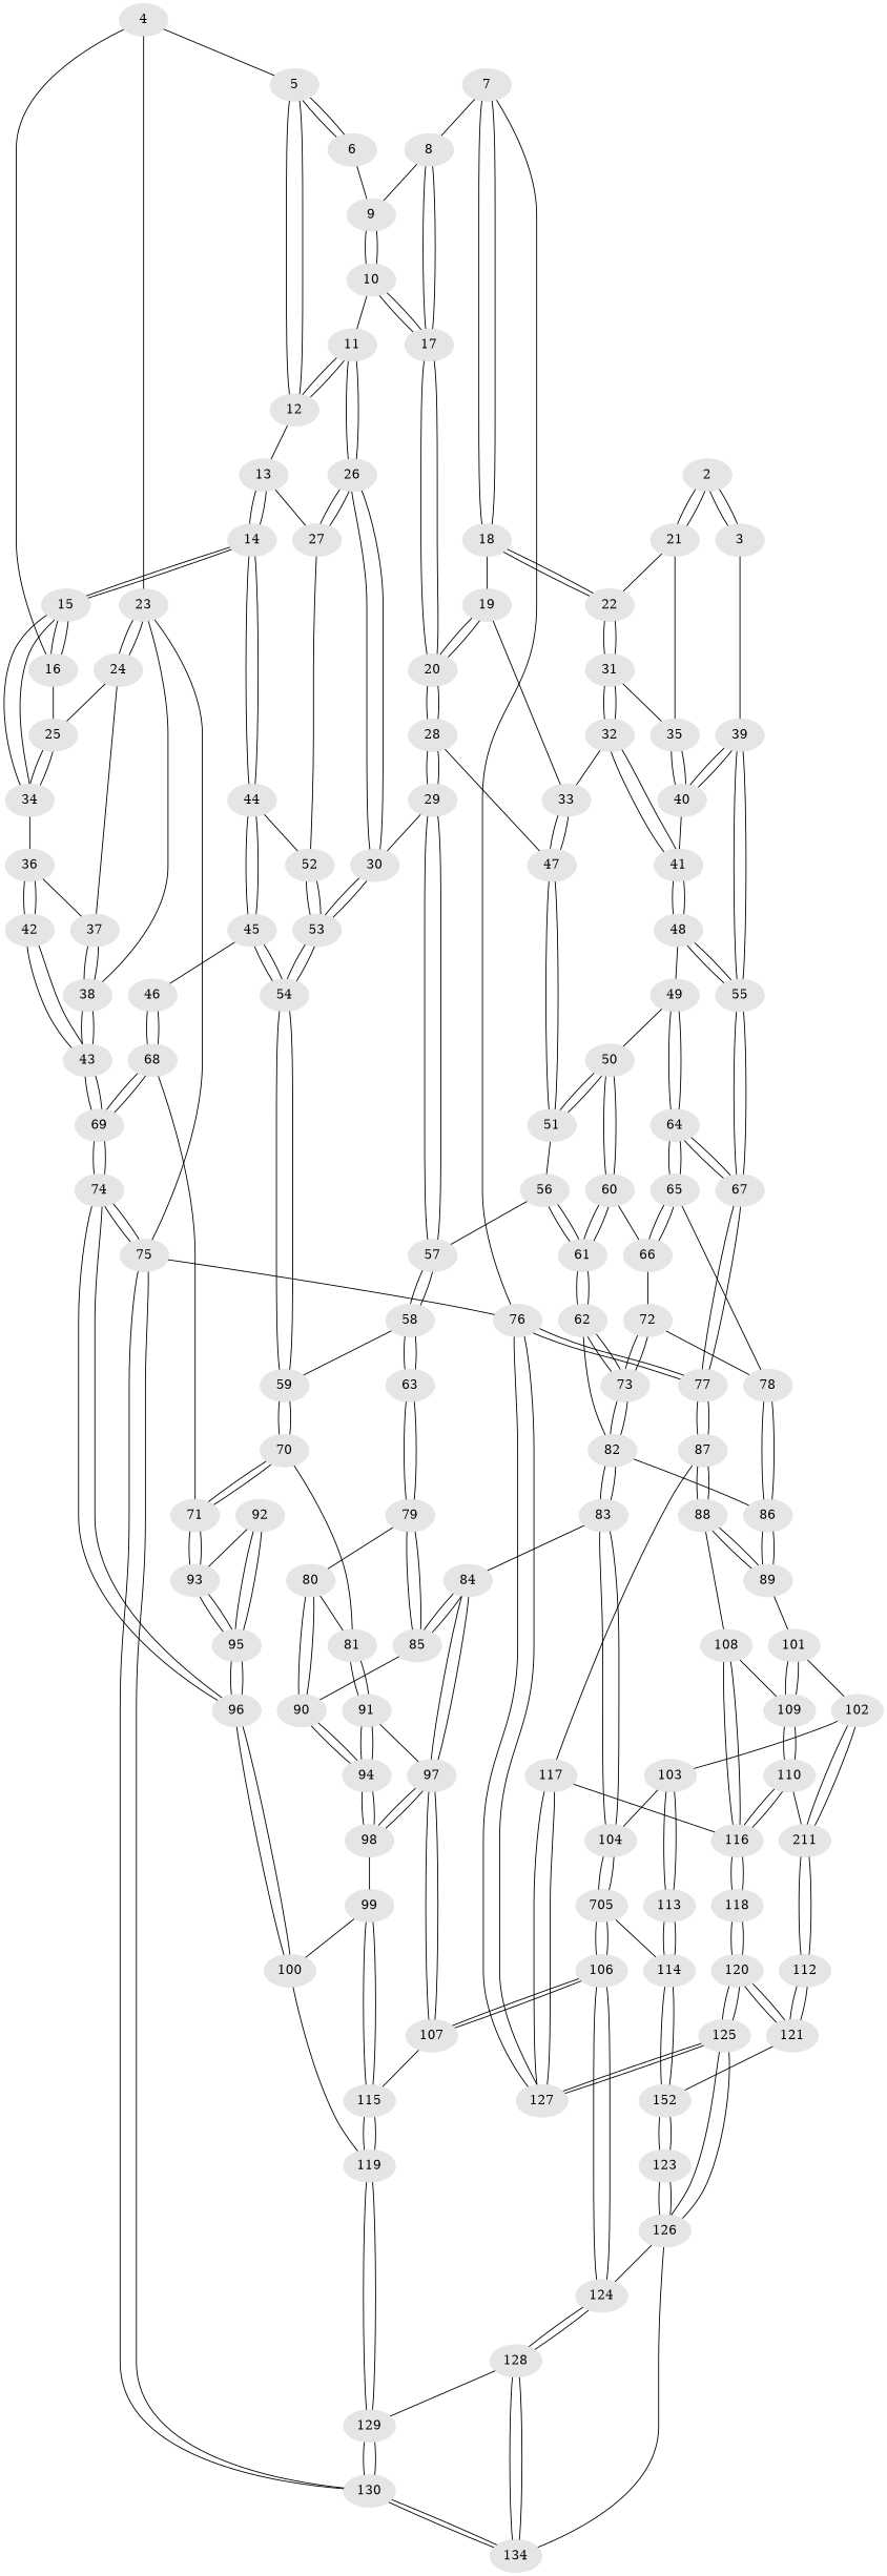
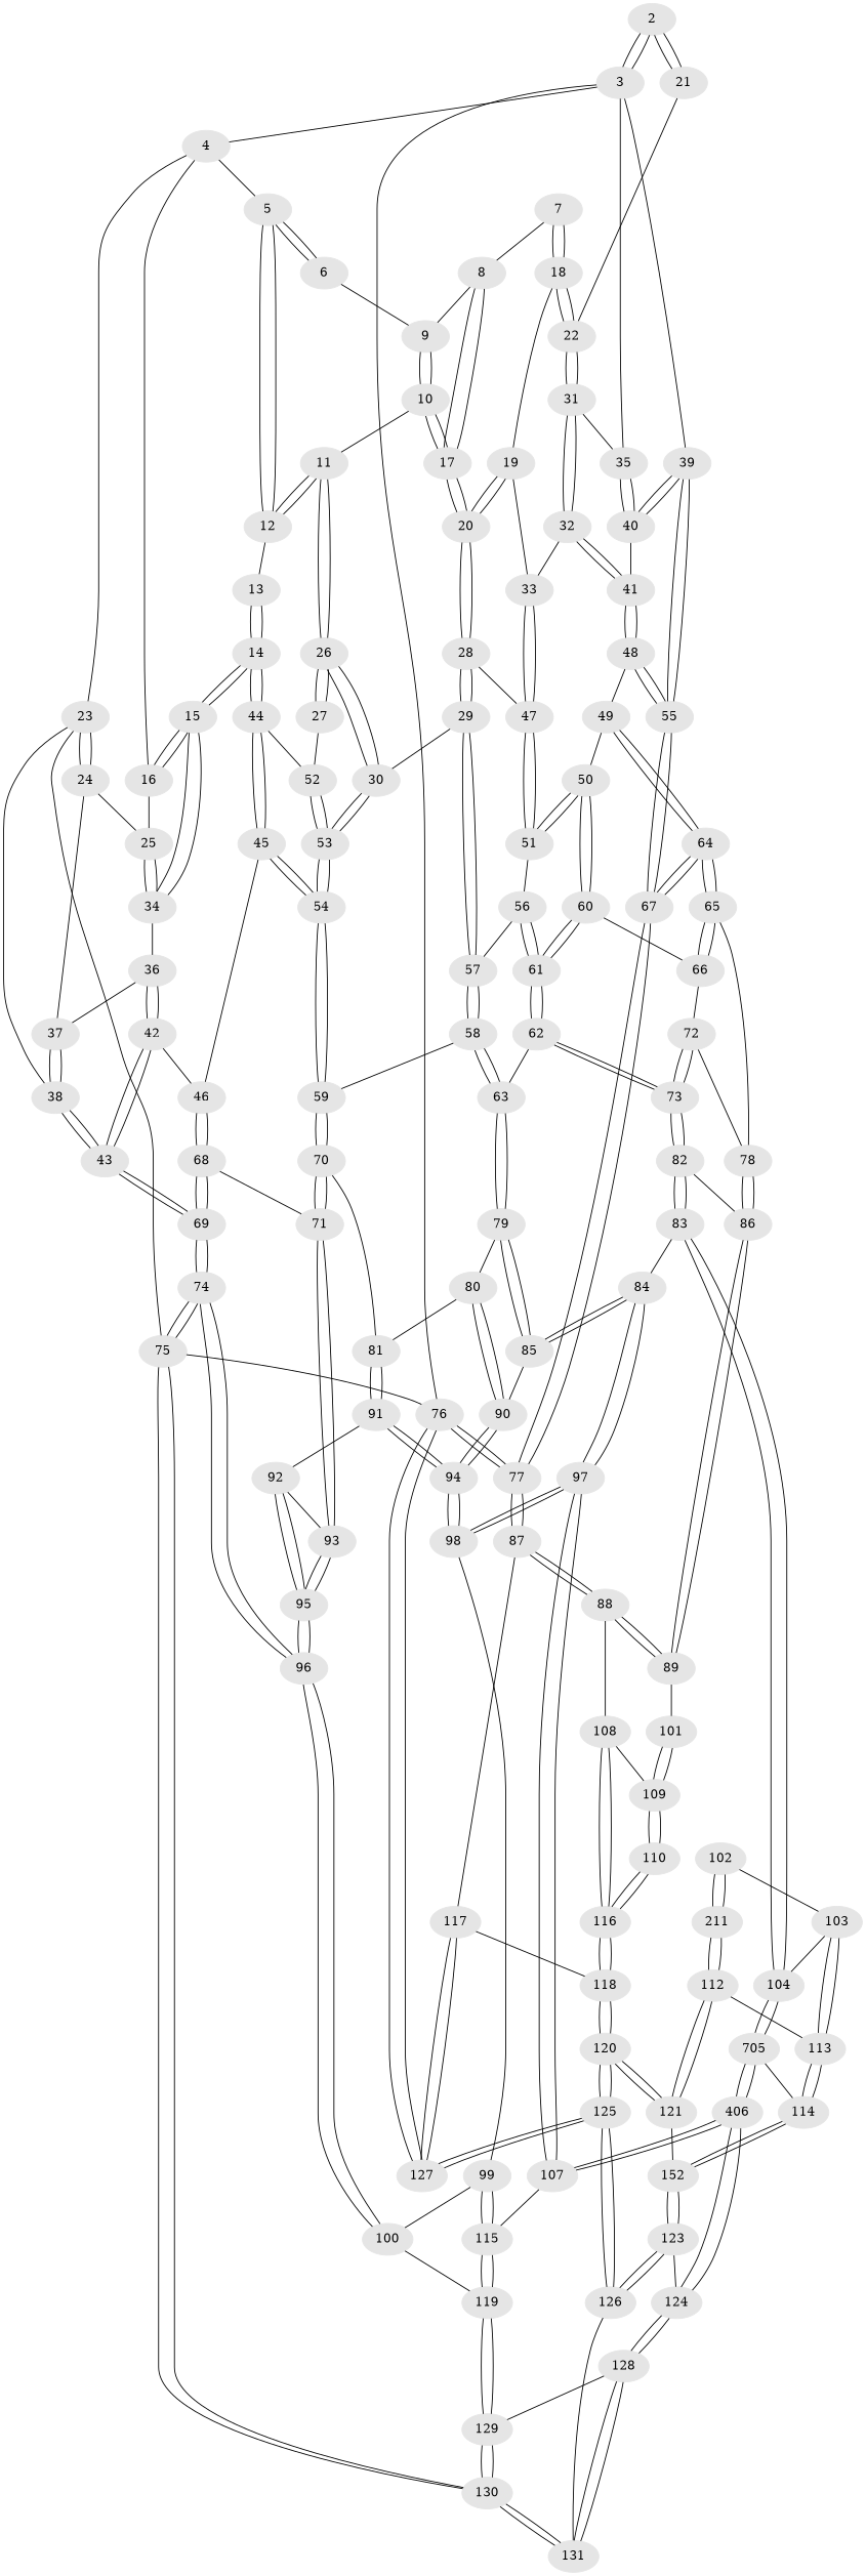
  graph {
    node [color=gray90 style=filled]
    2
    3
    21
    7
    8
    18
    4
    39
    76
    22
    35
    5
    16
    23
    40
    55
    77
    127
    6
    12
    25
    24
    38
    75
    9
    13
    10
    17
    19
    20
    11
    26
    27
    30
    14
    15
    44
    52
    34
    45
    36
    28
    33
    31
    47
    29
    32
    37
    43
    130
    53
    57
    51
    58
    54
    41
    48
    42
    46
    69
    67
    49
    68
    74
    59
    71
    56
    50
    64
    60
    65
    61
    66
    70
    62
    63
    79
    81
    72
    73
    82
    80
    85
    78
    86
    87
    93
    96
    91
    95
    83
    100
-   131 [label=134]
+   131
    88
    117
    89
    90
    94
    92
    84
    104
    97
    n103 [label=705]
    98
    107
    101
    108
    118
    109
    116
    102
    99
    119
    115
    129
    103
    n117 [label=211]
    110
    113
    112
    114
-   106
+   106 [label=406]
    124
    n124 [label=152]
    128
    121
    123
    120
    125
    126
    2 -- 3
    2 -- 3
    2 -- 21
    2 -- 21
+   3 -- 4
    3 -- 39
-   7 -- 76
+   3 -- 76
    21 -- 22
-   21 -- 35
+   3 -- 35
    7 -- 8
    7 -- 18
    7 -- 18
    8 -- 9
    8 -- 17
    8 -- 17
    18 -- 22
    18 -- 22
    18 -- 19
    4 -- 5
    4 -- 16
    4 -- 23
    39 -- 40
    39 -- 40
    39 -- 55
    39 -- 55
    76 -- 77
    76 -- 77
    76 -- 127
    76 -- 127
    22 -- 31
    22 -- 31
    35 -- 40
    35 -- 40
    5 -- 6
    5 -- 6
    5 -- 12
    5 -- 12
    16 -- 25
    23 -- 24
    23 -- 24
    23 -- 38
    23 -- 75
    40 -- 41
    55 -- 67
    55 -- 67
    77 -- 87
    77 -- 87
    6 -- 9
    12 -- 13
    25 -- 34
    25 -- 34
    24 -- 25
    24 -- 37
    38 -- 43
    38 -- 43
    75 -- 76
    75 -- 130
    75 -- 130
    9 -- 10
    9 -- 10
-   13 -- 27
    13 -- 14
    13 -- 14
    10 -- 17
    10 -- 17
    10 -- 11
    17 -- 20
    17 -- 20
    19 -- 20
    19 -- 20
    19 -- 33
    20 -- 28
    20 -- 28
    11 -- 12
    11 -- 12
    11 -- 26
    11 -- 26
    26 -- 27
    26 -- 27
    26 -- 30
    26 -- 30
    27 -- 52
    30 -- 53
    30 -- 53
    14 -- 15
    14 -- 15
    14 -- 44
    14 -- 44
    15 -- 16
    15 -- 16
    15 -- 34
    15 -- 34
    44 -- 52
    44 -- 45
    44 -- 45
    52 -- 53
    52 -- 53
    34 -- 36
    45 -- 54
    45 -- 54
    45 -- 46
    36 -- 37
    36 -- 42
    36 -- 42
    28 -- 47
    28 -- 29
    28 -- 29
    33 -- 47
    33 -- 47
    31 -- 35
    31 -- 32
    31 -- 32
    47 -- 51
    47 -- 51
    29 -- 30
    29 -- 57
    29 -- 57
    32 -- 33
    32 -- 41
    32 -- 41
    37 -- 38
    37 -- 38
    43 -- 69
    43 -- 69
    130 -- 131
    130 -- 131
    53 -- 54
    53 -- 54
    57 -- 58
    57 -- 58
    51 -- 56
    58 -- 59
    58 -- 63
    58 -- 63
    54 -- 59
    54 -- 59
    41 -- 48
    41 -- 48
    48 -- 55
    48 -- 55
    48 -- 49
    42 -- 43
    42 -- 43
+   42 -- 46
    46 -- 68
    46 -- 68
    69 -- 74
    69 -- 74
    67 -- 77
    67 -- 77
    49 -- 50
    49 -- 64
    49 -- 64
    68 -- 69
    68 -- 69
    68 -- 71
    74 -- 75
    74 -- 75
    74 -- 96
    74 -- 96
    59 -- 70
    59 -- 70
    71 -- 93
    71 -- 93
    56 -- 57
    56 -- 61
    56 -- 61
    50 -- 51
    50 -- 51
    50 -- 60
    50 -- 60
    64 -- 67
    64 -- 67
    64 -- 65
    64 -- 65
    60 -- 61
    60 -- 61
    60 -- 66
    65 -- 66
    65 -- 66
    65 -- 78
    61 -- 62
    61 -- 62
    66 -- 72
    70 -- 71
    70 -- 71
    70 -- 81
-   62 -- 82
+   62 -- 63
    62 -- 73
    62 -- 73
    63 -- 79
    63 -- 79
    79 -- 80
    79 -- 85
    79 -- 85
    81 -- 91
    81 -- 91
    72 -- 73
    72 -- 73
    72 -- 78
    73 -- 82
    73 -- 82
    82 -- 86
    82 -- 83
    82 -- 83
    80 -- 81
    80 -- 90
    80 -- 90
    85 -- 90
    78 -- 86
    78 -- 86
    86 -- 89
    86 -- 89
    87 -- 88
    87 -- 88
    87 -- 117
    93 -- 95
    93 -- 95
    96 -- 100
    96 -- 100
    91 -- 94
    91 -- 94
-   91 -- 97
+   91 -- 92
    95 -- 96
    95 -- 96
    83 -- 84
    83 -- 104
    83 -- 104
    100 -- 119
    88 -- 89
    88 -- 89
    88 -- 108
    117 -- 127
    117 -- 127
-   117 -- 116
+   117 -- 118
    89 -- 101
    90 -- 94
    90 -- 94
    94 -- 98
    94 -- 98
    92 -- 93
    92 -- 95
    92 -- 95
    84 -- 85
    84 -- 85
    84 -- 97
    84 -- 97
    104 -- n103
    104 -- n103
    97 -- 98
    97 -- 98
    97 -- 107
    97 -- 107
    n103 -- 114
    n103 -- 106
    n103 -- 106
    98 -- 99
    107 -- 115
    101 -- 109
    101 -- 109
-   101 -- 102
    108 -- 109
    108 -- 116
    108 -- 116
    118 -- 120
    118 -- 120
    109 -- 110
    109 -- 110
    116 -- 118
    116 -- 118
    102 -- 103
    102 -- n117
    102 -- n117
    99 -- 100
    99 -- 115
    99 -- 115
    119 -- 129
    119 -- 129
    115 -- 119
    115 -- 119
    129 -- 130
    129 -- 130
    103 -- 104
    103 -- 113
    103 -- 113
    n117 -- 112
    n117 -- 112
    110 -- 116
    110 -- 116
-   110 -- n117
    113 -- 114
    113 -- 114
+   112 -- 113
    112 -- 121
    112 -- 121
    114 -- n124
    114 -- n124
    106 -- 107
    106 -- 107
    106 -- 124
    106 -- 124
    124 -- 128
    124 -- 128
    n124 -- 123
    n124 -- 123
    128 -- 131
    128 -- 131
    128 -- 129
    121 -- n124
-   126 -- 124
+   123 -- 124
    123 -- 126
    123 -- 126
    120 -- 121
    120 -- 121
    120 -- 125
    120 -- 125
    125 -- 127
    125 -- 127
    125 -- 126
    125 -- 126
    126 -- 131
  }
